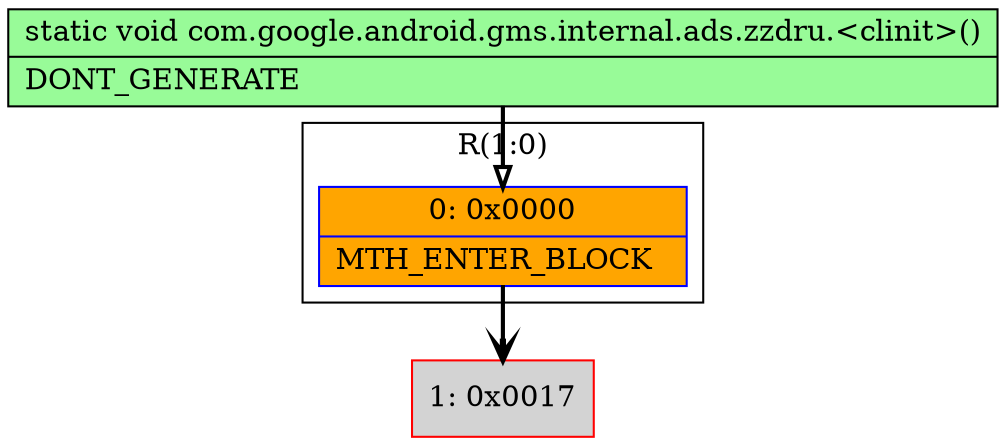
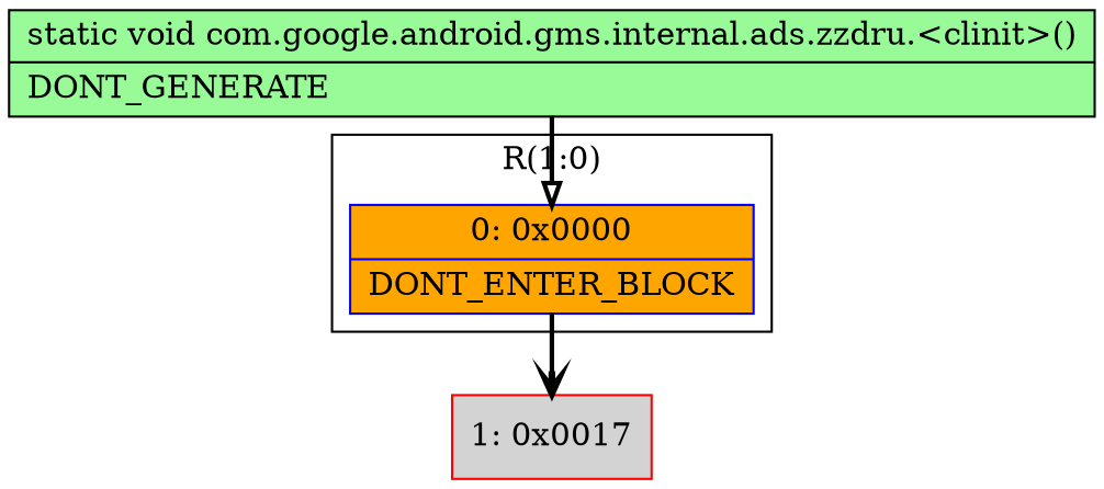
  digraph {
    node [shape=record style=filled]
    edge [style=bold]
-   n1 [color=blue label="{0\:\ 0x0000|MTH_ENTER_BLOCK\l}" fillcolor=orange]
+   n1 [color=blue label="{0\:\ 0x0000|DONT_ENTER_BLOCK\l}" fillcolor=orange]
    n2 [color=red label="{1\:\ 0x0017}" fillcolor=lightgrey]
    n3 [label="{static void com.google.android.gms.internal.ads.zzdru.\<clinit\>()  | DONT_GENERATE\l}" fillcolor=palegreen]
    subgraph cluster_1 {
      label="R(1:0)"
      n1
    }
    n1 -> n2 [arrowhead=vee]
    n3 -> n1 [arrowhead=onormal]
  }
